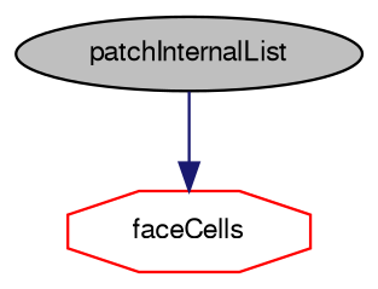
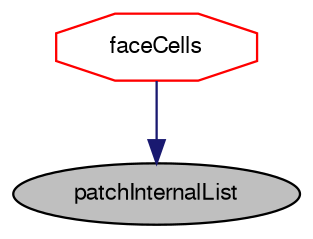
  digraph {
    rankdir=TB
    node [fontname=FreeSans fontsize=10]
    n1 [color=black fillcolor=grey75 fontcolor=black height=0.2 label=patchInternalList shape=ellipse style=filled width=0.4]
    n2 [color=red height=0.2 label=faceCells shape=octagon width=0.4]
-   n1 -> n2 [color=midnightblue fontname=FreeSans fontsize=10 labelfontname=FreeSans labelfontsize=10 style=solid]
+   n2 -> n1 [color=midnightblue fontname=FreeSans fontsize=10 labelfontname=FreeSans labelfontsize=10 style=solid]
  }
